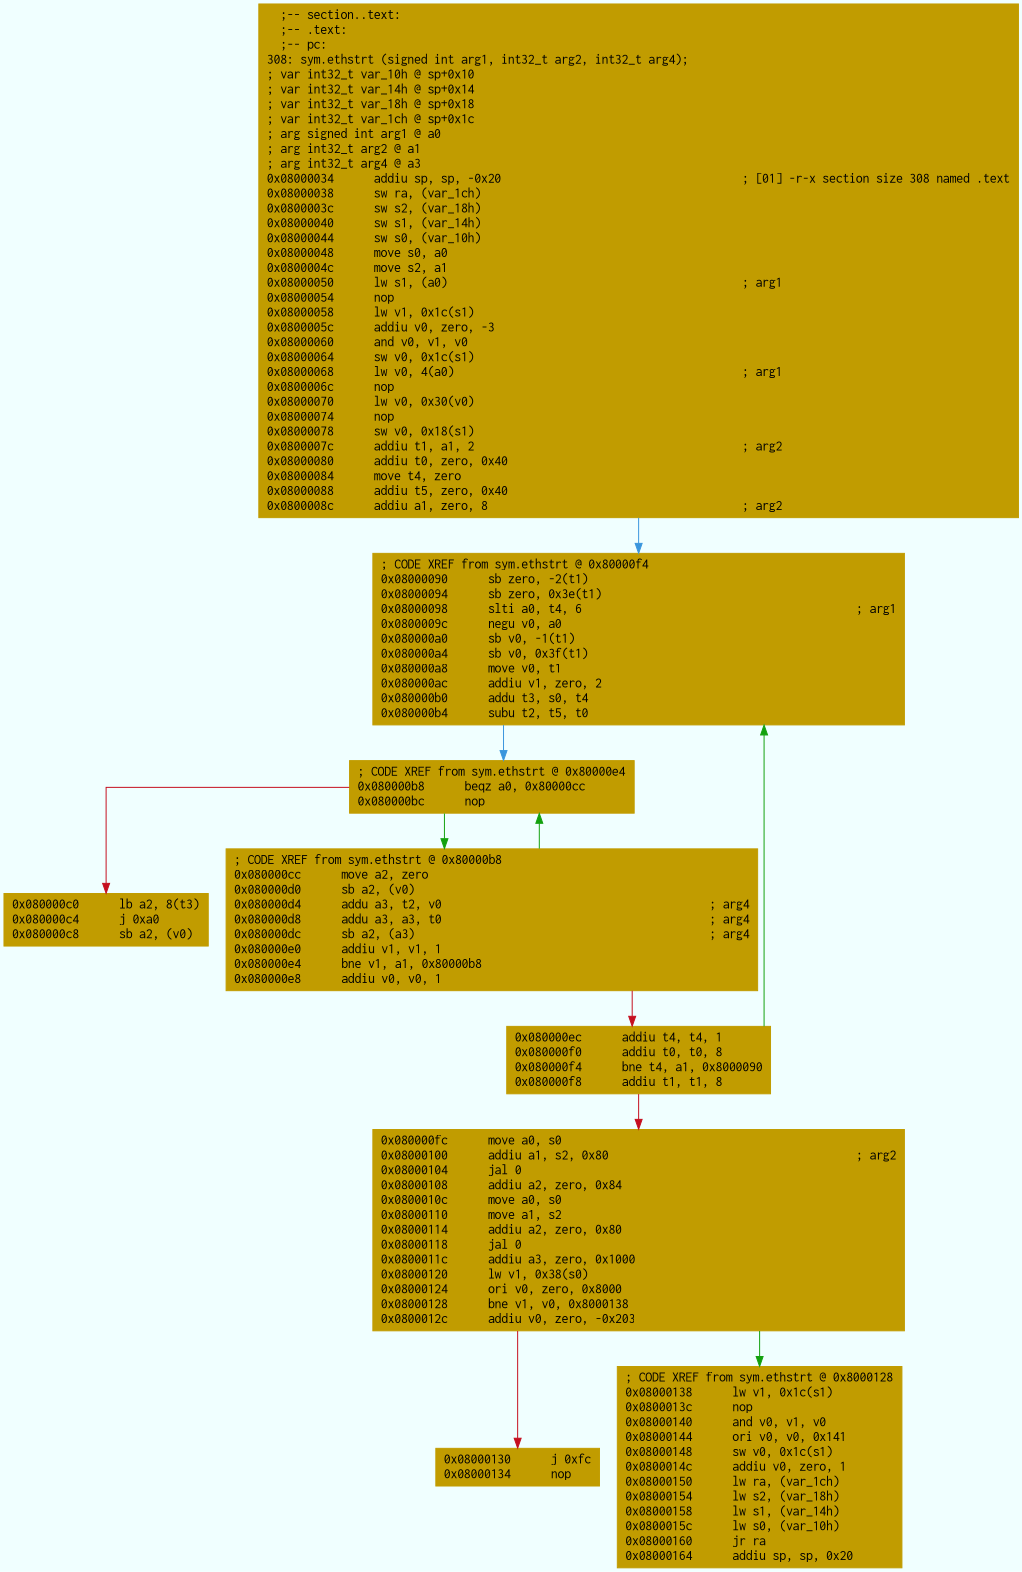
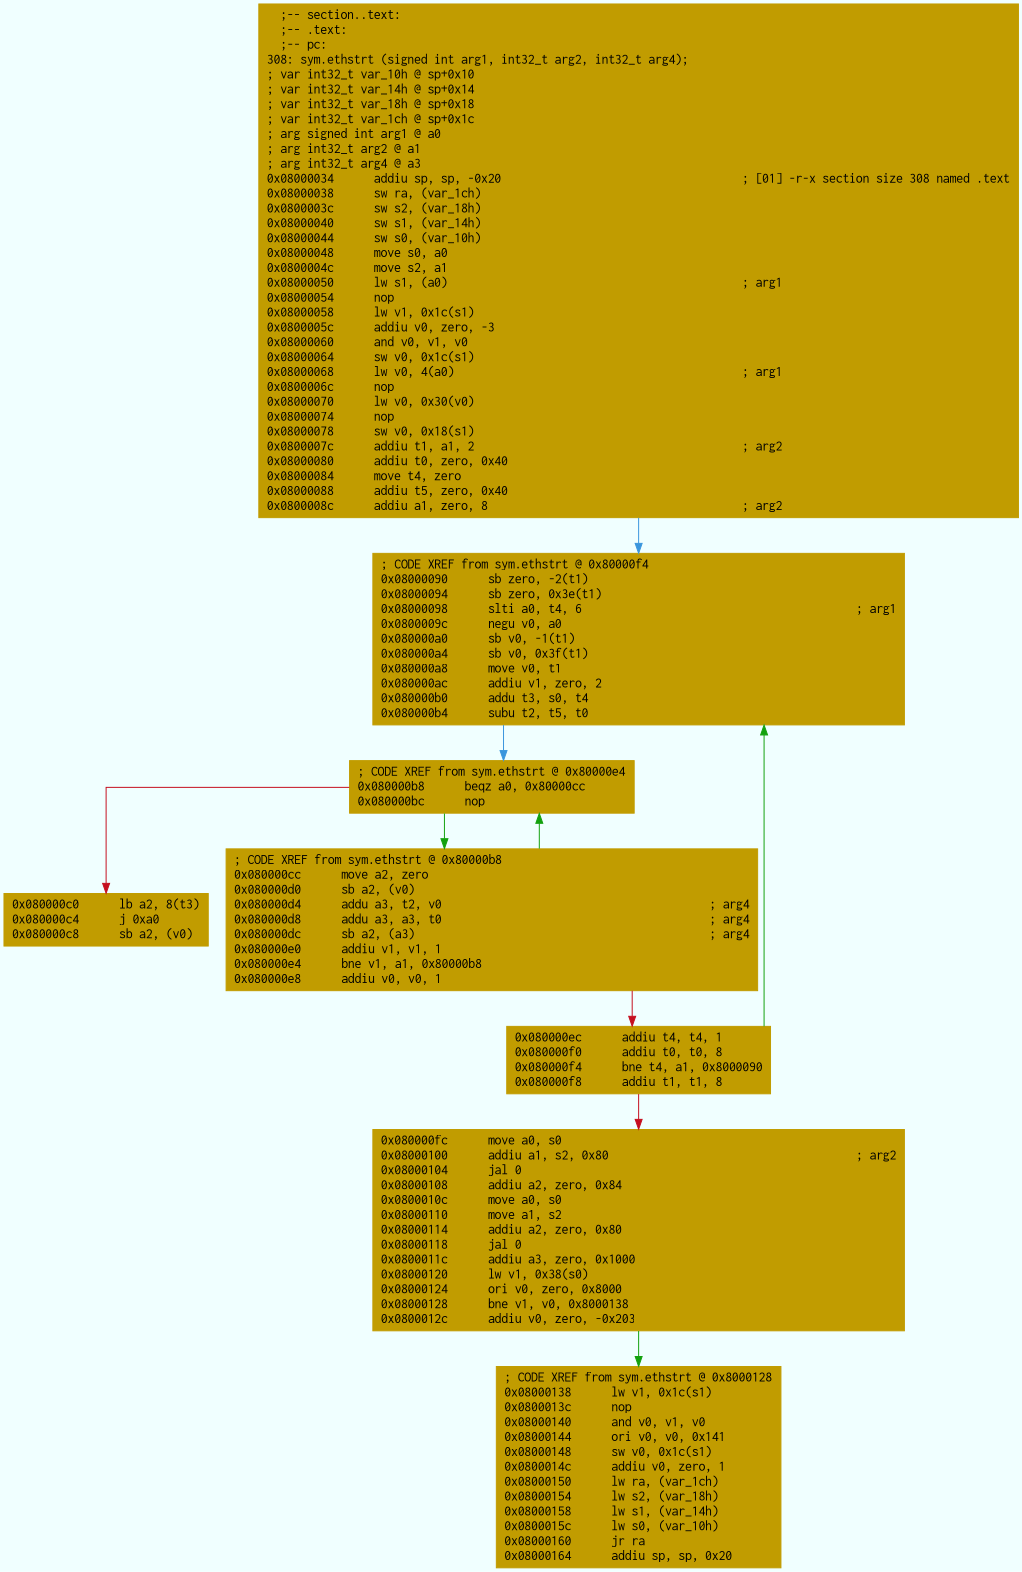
  digraph {
    bgcolor=azure
    fontname=Courier
    fontsize=8
    splines=ortho
    node [color="#c19c00" fillcolor="#c19c00" fontname=Courier shape=box style=filled]
    edge [arrowhead=normal color="#c50f1f"]
    n1 [label="  ;-- section..text:\l  ;-- .text:\l  ;-- pc:\l308: sym.ethstrt (signed int arg1, int32_t arg2, int32_t arg4);\l; var int32_t var_10h @ sp+0x10\l; var int32_t var_14h @ sp+0x14\l; var int32_t var_18h @ sp+0x18\l; var int32_t var_1ch @ sp+0x1c\l; arg signed int arg1 @ a0\l; arg int32_t arg2 @ a1\l; arg int32_t arg4 @ a3\l0x08000034      addiu sp, sp, -0x20                                    ; [01] -r-x section size 308 named .text\l0x08000038      sw ra, (var_1ch)\l0x0800003c      sw s2, (var_18h)\l0x08000040      sw s1, (var_14h)\l0x08000044      sw s0, (var_10h)\l0x08000048      move s0, a0\l0x0800004c      move s2, a1\l0x08000050      lw s1, (a0)                                            ; arg1\l0x08000054      nop\l0x08000058      lw v1, 0x1c(s1)\l0x0800005c      addiu v0, zero, -3\l0x08000060      and v0, v1, v0\l0x08000064      sw v0, 0x1c(s1)\l0x08000068      lw v0, 4(a0)                                           ; arg1\l0x0800006c      nop\l0x08000070      lw v0, 0x30(v0)\l0x08000074      nop\l0x08000078      sw v0, 0x18(s1)\l0x0800007c      addiu t1, a1, 2                                        ; arg2\l0x08000080      addiu t0, zero, 0x40\l0x08000084      move t4, zero\l0x08000088      addiu t5, zero, 0x40\l0x0800008c      addiu a1, zero, 8                                      ; arg2\l"]
    n2 [label="; CODE XREF from sym.ethstrt @ 0x80000f4\l0x08000090      sb zero, -2(t1)\l0x08000094      sb zero, 0x3e(t1)\l0x08000098      slti a0, t4, 6                                         ; arg1\l0x0800009c      negu v0, a0\l0x080000a0      sb v0, -1(t1)\l0x080000a4      sb v0, 0x3f(t1)\l0x080000a8      move v0, t1\l0x080000ac      addiu v1, zero, 2\l0x080000b0      addu t3, s0, t4\l0x080000b4      subu t2, t5, t0\l"]
    n3 [label="; CODE XREF from sym.ethstrt @ 0x80000e4\l0x080000b8      beqz a0, 0x80000cc\l0x080000bc      nop\l"]
    n4 [label="0x080000c0      lb a2, 8(t3)\l0x080000c4      j 0xa0\l0x080000c8      sb a2, (v0)\l"]
    n5 [label="; CODE XREF from sym.ethstrt @ 0x80000b8\l0x080000cc      move a2, zero\l0x080000d0      sb a2, (v0)\l0x080000d4      addu a3, t2, v0                                        ; arg4\l0x080000d8      addu a3, a3, t0                                        ; arg4\l0x080000dc      sb a2, (a3)                                            ; arg4\l0x080000e0      addiu v1, v1, 1\l0x080000e4      bne v1, a1, 0x80000b8\l0x080000e8      addiu v0, v0, 1\l"]
    n6 [label="0x080000ec      addiu t4, t4, 1\l0x080000f0      addiu t0, t0, 8\l0x080000f4      bne t4, a1, 0x8000090\l0x080000f8      addiu t1, t1, 8\l"]
    n7 [label="0x080000fc      move a0, s0\l0x08000100      addiu a1, s2, 0x80                                     ; arg2\l0x08000104      jal 0\l0x08000108      addiu a2, zero, 0x84\l0x0800010c      move a0, s0\l0x08000110      move a1, s2\l0x08000114      addiu a2, zero, 0x80\l0x08000118      jal 0\l0x0800011c      addiu a3, zero, 0x1000\l0x08000120      lw v1, 0x38(s0)\l0x08000124      ori v0, zero, 0x8000\l0x08000128      bne v1, v0, 0x8000138\l0x0800012c      addiu v0, zero, -0x203\l"]
-   n8 [label="0x08000130      j 0xfc\l0x08000134      nop\l"]
    n9 [label="; CODE XREF from sym.ethstrt @ 0x8000128\l0x08000138      lw v1, 0x1c(s1)\l0x0800013c      nop\l0x08000140      and v0, v1, v0\l0x08000144      ori v0, v0, 0x141\l0x08000148      sw v0, 0x1c(s1)\l0x0800014c      addiu v0, zero, 1\l0x08000150      lw ra, (var_1ch)\l0x08000154      lw s2, (var_18h)\l0x08000158      lw s1, (var_14h)\l0x0800015c      lw s0, (var_10h)\l0x08000160      jr ra\l0x08000164      addiu sp, sp, 0x20\l"]
    n1 -> n2 [color="#3a96dd"]
    n2 -> n3 [color="#3a96dd"]
    n3 -> n4
    n3 -> n5 [color="#13a10e"]
    n5 -> n3 [color="#13a10e"]
    n5 -> n6
    n6 -> n2 [color="#13a10e"]
    n6 -> n7
-   n7 -> n8
    n7 -> n9 [color="#13a10e"]
  }
